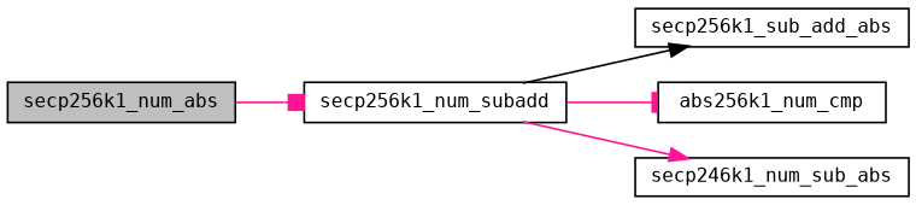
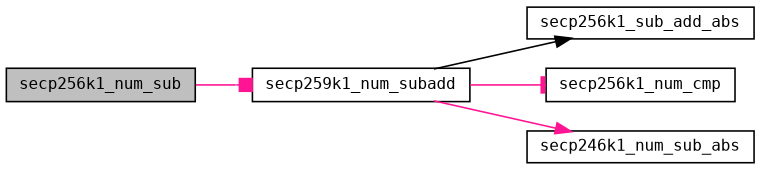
  digraph {
    fontname="DejaVu Sans Mono"
    rankdir=LR
    node [color=black fillcolor=white fontname="DejaVu Sans Mono" fontsize=10 shape=record style=filled]
    edge [arrowhead=normal color=deeppink fontname="DejaVu Sans Mono" fontsize=10 labelfontname=Helvetica labelfontsize=10 style=solid]
-   n1 [fillcolor=grey75 fontcolor=black height=0.2 label=secp256k1_num_abs width=0.4]
-   n2 [height=0.2 label=secp256k1_num_subadd width=0.4]
+   n1 [fillcolor=grey75 fontcolor=black height=0.2 label=secp256k1_num_sub width=0.4]
+   n2 [height=0.2 label=secp259k1_num_subadd width=0.4]
    n3 [height=0.2 label=secp256k1_sub_add_abs width=0.4]
-   n4 [height=0.2 label=abs256k1_num_cmp width=0.4]
+   n4 [height=0.2 label=secp256k1_num_cmp width=0.4]
    n5 [height=0.2 label=secp246k1_num_sub_abs width=0.4]
    n1 -> n2 [arrowhead=box]
    n2 -> n3 [color=black]
    n2 -> n4 [arrowhead=tee]
    n2 -> n5
  }
